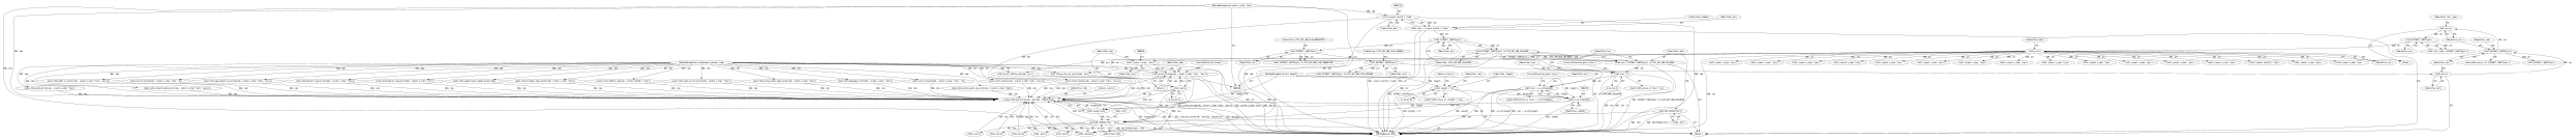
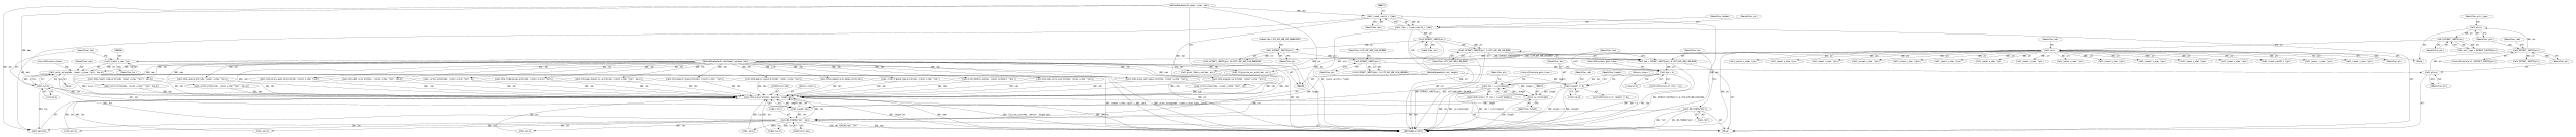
  digraph {
    fontname="Roboto Mono"
    node [fontname="Roboto Mono"]
    edge [fontname="Roboto Mono"]
    n1 [label="(Call,print_string(ndo, (const u_char *)ptr, len-6))"]
    n2 [label="(Call,len-6)"]
    n3 [label="(Call,l2tp_avp_print(ndo, dat+len, length-len))"]
    n4 [label="(MethodReturn,RET)"]
    n5 [label="(Block,)"]
    n6 [label="(Call,dat+len)"]
    n7 [label="(Call,length-len)"]
    n8 [label="(Literal,6)"]
    n9 [label="(Block,)"]
    n10 [label="(MethodParameterIn,netdissect_options *ndo)"]
    n11 [label="(Call,l2tp_q931_cc_print(ndo, (const u_char *)ptr, len-6))"]
    n12 [label="(Call,print_octets(ndo, (const u_char *)ptr, 8))"]
+   n13 [label="(Call,l2tp_framing_cap_print(ndo, (const u_char *)ptr))"]
    n14 [label="(Call,l2tp_ppp_discon_cc_print(ndo, (const u_char *)ptr, len-6))"]
    n15 [label="(Call,l2tp_bearer_type_print(ndo, (const u_char *)ptr))"]
    n16 [label="(Call,l2tp_bearer_cap_print(ndo, (const u_char *)ptr))"]
    n17 [label="(Call,l2tp_packet_proc_delay_print(ndo))"]
    n18 [label="(Call,l2tp_framing_type_print(ndo, (const u_char *)ptr))"]
    n19 [label="(Call,print_32bits_val(ndo, (const uint32_t *)ptr))"]
    n20 [label="(Call,l2tp_call_errors_print(ndo, (const u_char *)ptr))"]
    n21 [label="(Call,l2tp_proxy_auth_type_print(ndo, (const u_char *)ptr))"]
    n22 [label="(Call,l2tp_msgtype_print(ndo, (const u_char *)ptr))"]
    n23 [label="(Call,print_octets(ndo, (const u_char *)ptr, 16))"]
    n24 [label="(Call,l2tp_proxy_auth_id_print(ndo, (const u_char *)ptr))"]
    n25 [label="(Call,print_octets(ndo, (const u_char *)ptr, len-6))"]
    n26 [label="(Call,l2tp_result_code_print(ndo, (const u_char *)ptr, len-6))"]
    n27 [label="(Call,print_octets(ndo, (const u_char *)ptr, len-6))"]
    n28 [label="(Call,print_16bits_val(ndo, ptr))"]
    n29 [label="(Call,l2tp_proto_ver_print(ndo, ptr))"]
    n30 [label="(Call,l2tp_accm_print(ndo, (const u_char *)ptr))"]
    1000108
    n32 [label="(Call,(const u_char *)ptr)"]
    n33 [label="(Identifier,ptr)"]
    n34 [label="(Call,ptr++)"]
    n35 [label="(Call,(const uint32_t *)ptr)"]
    n36 [label="(Call,(const u_char *)ptr)"]
    n37 [label="(Call,(const u_char *)ptr)"]
    n38 [label="(Identifier,ptr)"]
    n39 [label="(Call,(const u_char *)ptr)"]
    n40 [label="(Call,(const u_char *)ptr)"]
    n41 [label="(Call,(const u_char *)ptr)"]
    n42 [label="(Call,(const u_char *)ptr)"]
    n43 [label="(Call,(const u_char *)ptr)"]
    n44 [label="(Call,(const u_char *)ptr)"]
    n45 [label="(Call,(const u_char *)ptr)"]
    n46 [label="(Block,)"]
    n47 [label="(Call,(const u_char *)ptr)"]
    n48 [label="(Call,(const u_char *)ptr)"]
    n49 [label="(Call,(const u_char *)ptr)"]
    n50 [label="(Call,(const u_char *)ptr)"]
    n51 [label="(Call,(const u_char *)ptr)"]
    n52 [label="(Call,(const u_char *)ptr)"]
    n53 [label="(Call,EXTRACT_16BITS(ptr))"]
    n54 [label="(Call,attr_type = EXTRACT_16BITS(ptr))"]
    n55 [label="(Identifier,ptr)"]
    n56 [label="(Call,ptr++)"]
    n57 [label="(Identifier,ptr)"]
    n58 [label="(Call,EXTRACT_16BITS(ptr))"]
    n59 [label="(ControlStructure,if (EXTRACT_16BITS(ptr)))"]
    n60 [label="(Call,EXTRACT_16BITS(ptr))"]
    n61 [label="(Identifier,ptr)"]
    n62 [label="(Call,ptr++)"]
    n63 [label="(Identifier,ptr)"]
    n64 [label="(Call,EXTRACT_16BITS(ptr))"]
    n65 [label="(Identifier,ptr)"]
    n66 [label="(Call,EXTRACT_16BITS(ptr) & L2TP_AVP_HDR_FLAG_HIDDEN)"]
    n67 [label="(Call,EXTRACT_16BITS(ptr))"]
    n68 [label="(Call,EXTRACT_16BITS(ptr) & L2TP_AVP_HDR_FLAG_MANDATORY)"]
    n69 [label="(Identifier,ptr)"]
    n70 [label="(Call,ND_TCHECK2(*ptr, len))"]
    n71 [label="(Call,EXTRACT_16BITS(ptr))"]
    n72 [label="(Call,EXTRACT_16BITS(ptr) & L2TP_AVP_HDR_LEN_MASK)"]
    n73 [label="(Identifier,ptr)"]
    n74 [label="(Call,len = EXTRACT_16BITS(ptr) & L2TP_AVP_HDR_LEN_MASK)"]
    n75 [label="(Identifier,L2TP_AVP_HDR_LEN_MASK)"]
    n76 [label="(Call,*ptr = (const uint16_t *)dat)"]
    n77 [label="(Call,(const uint16_t *)dat)"]
    n78 [label="(Identifier,dat)"]
    n79 [label="(MethodParameterIn,const u_char *dat)"]
    n80 [label="(Call,len-6)"]
    n81 [label="(Identifier,len)"]
    n82 [label="(Call,len-6)"]
    n83 [label="(Call,len-6)"]
    n84 [label="(Call,len-6)"]
    n85 [label="(Call,len-6)"]
    n86 [label="(Call,ND_TCHECK(*ptr))"]
    n87 [label="(Call,*ptr)"]
    n88 [label="(Call,len > (u_int)length)"]
    n89 [label="(Call,(u_int)length)"]
    n90 [label="(ControlStructure,if (len > (u_int)length))"]
    n91 [label="(Identifier,length)"]
    n92 [label="(Call,len < 6)"]
    n93 [label="(Literal,6)"]
    n94 [label="(ControlStructure,if (len < 6))"]
    n95 [label="(Call,length <= 0)"]
    n96 [label="(ControlStructure,if (length <= 0))"]
    n97 [label="(Literal,0)"]
    n98 [label="(MethodParameterIn,int length)"]
    n99 [label="(ControlStructure,break;)"]
    n100 [label="(Call,*ptr)"]
    n101 [label="(ControlStructure,goto trunc;)"]
    n102 [label="(Identifier,ndo)"]
    n103 [label="(Identifier,L2TP_AVP_HDR_FLAG_HIDDEN)"]
    n104 [label="(Identifier,ptr)"]
    n105 [label="(Identifier,ndo)"]
    n106 [label="(Identifier,len)"]
    n107 [label="(Identifier,hidden)"]
    n108 [label="(Identifier,ndo)"]
    n109 [label="(Identifier,length)"]
    n110 [label="(Identifier,ndo)"]
    n111 [label="(Identifier,ndo)"]
-   n112 [label="(Identifier,L2TP_AVP_HDR_FLAG_MANDATORY)"]
+   n112 [label="(Identifier,L2TP_AVP_HDR_AVP_MANDATORY)"]
    n113 [label="(Return,return;)"]
    n114 [label="(Identifier,ptr)"]
    n115 [label="(ControlStructure,goto trunc;)"]
    n116 [label="(Return,return;)"]
    n117 [label="(Identifier,len)"]
    n118 [label="(Identifier,len)"]
    n119 [label="(Identifier,attr_type)"]
    n120 [label="(Identifier,len)"]
    1000320
    n122 [label=9000118]
    1000153
    n1 -> n2 [label="CFG: "]
-   n1 -> n3 [label="DDG: ndo"]
+   n1 -> n3 [label="DDG: len-6"]
    n1 -> n4 [label="DDG: (const u_char *)ptr"]
    n1 -> n4 [label="DDG: len-6"]
    n1 -> n4 [label="DDG: print_string(ndo, (const u_char *)ptr, len-6)"]
    n1 -> n5 [label="AST: "]
    n2 -> n1 [label="AST: "]
    n2 -> n1 [label="DDG: len"]
    n2 -> n1 [label="DDG: 6"]
    n2 -> n3 [label="DDG: len"]
    n2 -> n6 [label="DDG: len"]
    n2 -> n7 [label="DDG: len"]
    n2 -> n8 [label="CFG: "]
    n3 -> n4 [label="DDG: ndo"]
    n3 -> n4 [label="DDG: l2tp_avp_print(ndo, dat+len, length-len)"]
    n3 -> n4 [label="DDG: dat+len"]
    n3 -> n4 [label="DDG: length-len"]
    n3 -> n7 [label="CFG: "]
    n3 -> n9 [label="AST: "]
    n6 -> n3 [label="AST: "]
    n7 -> n3 [label="AST: "]
    n7 -> n3 [label="DDG: length"]
    n7 -> n3 [label="DDG: len"]
    n7 -> n70 [label="DDG: len"]
    n8 -> n2 [label="AST: "]
    n10 -> n1 [label="DDG: ndo"]
    n10 -> n3 [label="DDG: ndo"]
    n10 -> n4 [label="DDG: ndo"]
    n10 -> n11 [label="DDG: ndo"]
    n10 -> n12 [label="DDG: ndo"]
+   n10 -> n13 [label="DDG: ndo"]
    n10 -> n14 [label="DDG: ndo"]
    n10 -> n15 [label="DDG: ndo"]
    n10 -> n16 [label="DDG: ndo"]
    n10 -> n17 [label="DDG: ndo"]
    n10 -> n18 [label="DDG: ndo"]
    n10 -> n19 [label="DDG: ndo"]
    n10 -> n20 [label="DDG: ndo"]
    n10 -> n21 [label="DDG: ndo"]
    n10 -> n22 [label="DDG: ndo"]
    n10 -> n23 [label="DDG: ndo"]
    n10 -> n24 [label="DDG: ndo"]
    n10 -> n25 [label="DDG: ndo"]
    n10 -> n26 [label="DDG: ndo"]
    n10 -> n27 [label="DDG: ndo"]
    n10 -> n28 [label="DDG: ndo"]
    n10 -> n29 [label="DDG: ndo"]
    n10 -> n30 [label="DDG: ndo"]
    n10 -> 1000108 [label="AST: "]
    n11 -> n3 [label="DDG: ndo"]
    n12 -> n3 [label="DDG: ndo"]
+   n13 -> n3 [label="DDG: ndo"]
    n14 -> n3 [label="DDG: ndo"]
    n15 -> n3 [label="DDG: ndo"]
    n16 -> n3 [label="DDG: ndo"]
    n17 -> n3 [label="DDG: ndo"]
    n18 -> n3 [label="DDG: ndo"]
    n19 -> n3 [label="DDG: ndo"]
    n20 -> n3 [label="DDG: ndo"]
    n21 -> n3 [label="DDG: ndo"]
    n22 -> n3 [label="DDG: ndo"]
    n23 -> n3 [label="DDG: ndo"]
    n24 -> n3 [label="DDG: ndo"]
    n25 -> n3 [label="DDG: ndo"]
    n26 -> n3 [label="DDG: ndo"]
    n27 -> n3 [label="DDG: ndo"]
    n28 -> n3 [label="DDG: ndo"]
    n29 -> n3 [label="DDG: ndo"]
    n30 -> n3 [label="DDG: ndo"]
    n32 -> n1 [label="AST: "]
    n32 -> n1 [label="DDG: ptr"]
    n32 -> n4 [label="DDG: ptr"]
    n32 -> n33 [label="CFG: "]
    n33 -> n32 [label="AST: "]
    n34 -> n4 [label="DDG: ptr"]
    n34 -> n28 [label="DDG: ptr"]
    n34 -> n29 [label="DDG: ptr"]
    n34 -> n32 [label="DDG: ptr"]
    n34 -> n35 [label="DDG: ptr"]
    n34 -> n36 [label="DDG: ptr"]
    n34 -> n37 [label="DDG: ptr"]
    n34 -> n38 [label="CFG: "]
    n34 -> n39 [label="DDG: ptr"]
    n34 -> n40 [label="DDG: ptr"]
    n34 -> n41 [label="DDG: ptr"]
    n34 -> n42 [label="DDG: ptr"]
    n34 -> n43 [label="DDG: ptr"]
    n34 -> n44 [label="DDG: ptr"]
    n34 -> n45 [label="DDG: ptr"]
    n34 -> n46 [label="AST: "]
    n34 -> n47 [label="DDG: ptr"]
    n34 -> n48 [label="DDG: ptr"]
    n34 -> n49 [label="DDG: ptr"]
    n34 -> n50 [label="DDG: ptr"]
    n34 -> n51 [label="DDG: ptr"]
    n34 -> n52 [label="DDG: ptr"]
    n38 -> n34 [label="AST: "]
    n53 -> n34 [label="DDG: ptr"]
    n53 -> n54 [label="AST: "]
    n53 -> n54 [label="DDG: ptr"]
    n53 -> n55 [label="CFG: "]
    n54 -> n53 [label="CFG: "]
    n55 -> n53 [label="AST: "]
    n56 -> n46 [label="AST: "]
    n56 -> n53 [label="DDG: ptr"]
    n56 -> n57 [label="CFG: "]
    n57 -> n56 [label="AST: "]
    n57 -> n58 [label="CFG: "]
    n58 -> n56 [label="DDG: ptr"]
    n58 -> n59 [label="AST: "]
    n58 -> n60 [label="DDG: ptr"]
    n58 -> n61 [label="CFG: "]
    n61 -> n58 [label="AST: "]
    n61 -> n62 [label="CFG: "]
    n62 -> n9 [label="AST: "]
    n62 -> n58 [label="DDG: ptr"]
    n62 -> n63 [label="CFG: "]
    n63 -> n62 [label="AST: "]
    n64 -> n62 [label="DDG: ptr"]
    n64 -> n65 [label="CFG: "]
    n64 -> n66 [label="AST: "]
    n64 -> n66 [label="DDG: ptr"]
    n65 -> n64 [label="AST: "]
    n67 -> n64 [label="DDG: ptr"]
    n67 -> n68 [label="AST: "]
    n67 -> n68 [label="DDG: ptr"]
    n67 -> n69 [label="CFG: "]
    n69 -> n67 [label="AST: "]
    n69 -> n70 [label="CFG: "]
    n70 -> n2 [label="DDG: len"]
    n70 -> n3 [label="DDG: len"]
    n70 -> n4 [label="DDG: *ptr"]
    n70 -> n4 [label="DDG: ND_TCHECK2(*ptr, len)"]
    n70 -> n6 [label="DDG: len"]
    n70 -> n9 [label="AST: "]
    n70 -> n80 [label="DDG: len"]
    n70 -> n81 [label="CFG: "]
    n70 -> n82 [label="DDG: len"]
    n70 -> n83 [label="DDG: len"]
    n70 -> n84 [label="DDG: len"]
    n70 -> n85 [label="DDG: len"]
    n71 -> n4 [label="DDG: ptr"]
    n71 -> n67 [label="DDG: ptr"]
    n71 -> n72 [label="AST: "]
    n71 -> n72 [label="DDG: ptr"]
    n71 -> n73 [label="CFG: "]
    n72 -> n4 [label="DDG: EXTRACT_16BITS(ptr)"]
    n72 -> n4 [label="DDG: L2TP_AVP_HDR_LEN_MASK"]
    n72 -> n74 [label="AST: "]
    n72 -> n74 [label="DDG: EXTRACT_16BITS(ptr)"]
    n72 -> n74 [label="DDG: L2TP_AVP_HDR_LEN_MASK"]
    n72 -> n75 [label="CFG: "]
    n73 -> n71 [label="AST: "]
    n74 -> n4 [label="DDG: EXTRACT_16BITS(ptr) & L2TP_AVP_HDR_LEN_MASK"]
    n74 -> n9 [label="AST: "]
    n74 -> n72 [label="CFG: "]
    n74 -> n92 [label="DDG: len"]
    n75 -> n71 [label="CFG: "]
    n75 -> n72 [label="AST: "]
    n76 -> n4 [label="DDG: (const uint16_t *)dat"]
    n76 -> n4 [label="DDG: ptr"]
    n76 -> n9 [label="AST: "]
    n76 -> n71 [label="DDG: ptr"]
    n76 -> n77 [label="CFG: "]
    n77 -> n3 [label="DDG: dat"]
    n77 -> n4 [label="DDG: dat"]
    n77 -> n6 [label="DDG: dat"]
    n77 -> n76 [label="AST: "]
    n77 -> n76 [label="DDG: dat"]
    n77 -> n78 [label="CFG: "]
    n78 -> n77 [label="AST: "]
    n79 -> n3 [label="DDG: dat"]
    n79 -> n4 [label="DDG: dat"]
    n79 -> n6 [label="DDG: dat"]
    n79 -> 1000108 [label="AST: "]
    n79 -> n77 [label="DDG: dat"]
    n80 -> n3 [label="DDG: len"]
    n81 -> n70 [label="AST: "]
    n82 -> n3 [label="DDG: len"]
    n83 -> n3 [label="DDG: len"]
    n84 -> n3 [label="DDG: len"]
    n85 -> n3 [label="DDG: len"]
    n86 -> n4 [label="DDG: ND_TCHECK(*ptr)"]
    n86 -> n4 [label="DDG: *ptr"]
    n86 -> n9 [label="AST: "]
    n86 -> n70 [label="DDG: *ptr"]
    n86 -> n87 [label="CFG: "]
    n87 -> n86 [label="AST: "]
    n88 -> n4 [label="DDG: len"]
    n88 -> n4 [label="DDG: (u_int)length"]
    n88 -> n4 [label="DDG: len > (u_int)length"]
    n88 -> n70 [label="DDG: len"]
    n88 -> n89 [label="CFG: "]
    n88 -> n90 [label="AST: "]
    n89 -> n4 [label="DDG: length"]
    n89 -> n7 [label="DDG: length"]
    n89 -> n88 [label="AST: "]
    n89 -> n88 [label="DDG: length"]
    n89 -> n91 [label="CFG: "]
    n91 -> n89 [label="AST: "]
    n92 -> n4 [label="DDG: len < 6"]
    n92 -> n4 [label="DDG: len"]
    n92 -> n88 [label="DDG: len"]
    n92 -> n93 [label="CFG: "]
    n92 -> n94 [label="AST: "]
    n93 -> n92 [label="AST: "]
    n95 -> n4 [label="DDG: length <= 0"]
    n95 -> n4 [label="DDG: length"]
    n95 -> n89 [label="DDG: length"]
    n95 -> n96 [label="AST: "]
    n95 -> n97 [label="CFG: "]
    n97 -> n95 [label="AST: "]
    n98 -> n7 [label="DDG: length"]
    n98 -> 1000108 [label="AST: "]
    n98 -> n89 [label="DDG: length"]
    n98 -> n95 [label="DDG: length"]
    n99 -> n1 [label="CFG: "]
    n100 -> n70 [label="AST: "]
    n101 -> n92 [label="CFG: "]
    n102 -> n95 [label="CFG: "]
    n103 -> n64 [label="CFG: "]
    n104 -> n76 [label="AST: "]
    n105 -> n34 [label="CFG: "]
    n106 -> n74 [label="AST: "]
    n106 -> n86 [label="CFG: "]
    n107 -> n76 [label="CFG: "]
    n108 -> n3 [label="AST: "]
    n109 -> n95 [label="AST: "]
    n110 -> n58 [label="CFG: "]
    n111 -> n1 [label="AST: "]
    n112 -> n67 [label="CFG: "]
    n113 -> n3 [label="CFG: "]
    n114 -> n88 [label="CFG: "]
    n115 -> n88 [label="CFG: "]
    n116 -> n95 [label="CFG: "]
    n117 -> n88 [label="AST: "]
    n117 -> n92 [label="CFG: "]
    n118 -> n74 [label="CFG: "]
    n118 -> n92 [label="AST: "]
    n119 -> n56 [label="CFG: "]
    n120 -> n2 [label="AST: "]
    n120 -> n32 [label="CFG: "]
    1000320 -> n32 [label="AST: "]
    n122 -> n77 [label="AST: "]
    1000153 -> n89 [label="AST: "]
  }
